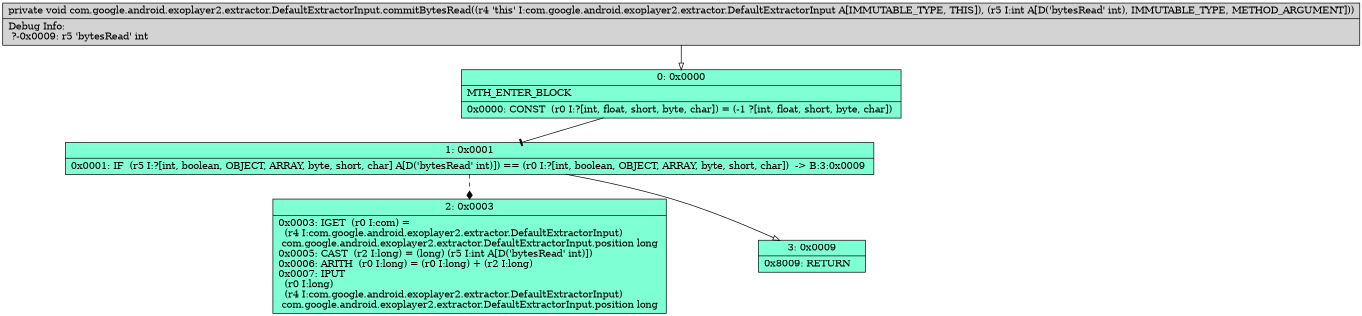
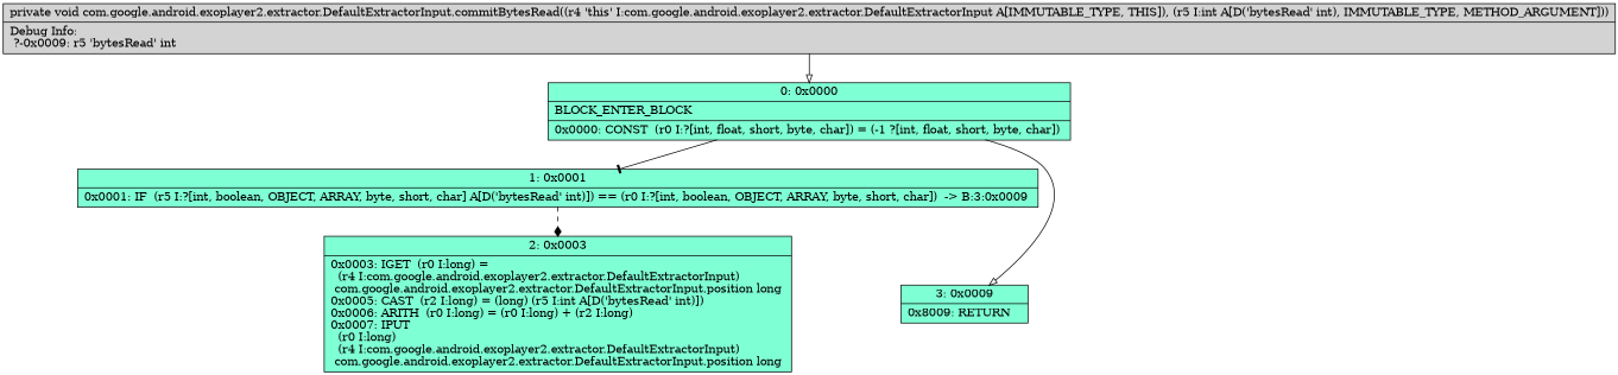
  digraph {
    node [fillcolor=aquamarine shape=record style=filled]
    edge [arrowhead=onormal]
-   n1 [label="{0\:\ 0x0000|MTH_ENTER_BLOCK\l|0x0000: CONST  (r0 I:?[int, float, short, byte, char]) = (\-1 ?[int, float, short, byte, char]) \l}"]
+   n1 [label="{0\:\ 0x0000|BLOCK_ENTER_BLOCK\l|0x0000: CONST  (r0 I:?[int, float, short, byte, char]) = (\-1 ?[int, float, short, byte, char]) \l}"]
    n2 [label="{1\:\ 0x0001|0x0001: IF  (r5 I:?[int, boolean, OBJECT, ARRAY, byte, short, char] A[D('bytesRead' int)]) == (r0 I:?[int, boolean, OBJECT, ARRAY, byte, short, char])  \-\> B:3:0x0009 \l}"]
-   n3 [label="{2\:\ 0x0003|0x0003: IGET  (r0 I:com) = \l  (r4 I:com.google.android.exoplayer2.extractor.DefaultExtractorInput)\l com.google.android.exoplayer2.extractor.DefaultExtractorInput.position long \l0x0005: CAST  (r2 I:long) = (long) (r5 I:int A[D('bytesRead' int)]) \l0x0006: ARITH  (r0 I:long) = (r0 I:long) + (r2 I:long) \l0x0007: IPUT  \l  (r0 I:long)\l  (r4 I:com.google.android.exoplayer2.extractor.DefaultExtractorInput)\l com.google.android.exoplayer2.extractor.DefaultExtractorInput.position long \l}"]
+   n3 [label="{2\:\ 0x0003|0x0003: IGET  (r0 I:long) = \l  (r4 I:com.google.android.exoplayer2.extractor.DefaultExtractorInput)\l com.google.android.exoplayer2.extractor.DefaultExtractorInput.position long \l0x0005: CAST  (r2 I:long) = (long) (r5 I:int A[D('bytesRead' int)]) \l0x0006: ARITH  (r0 I:long) = (r0 I:long) + (r2 I:long) \l0x0007: IPUT  \l  (r0 I:long)\l  (r4 I:com.google.android.exoplayer2.extractor.DefaultExtractorInput)\l com.google.android.exoplayer2.extractor.DefaultExtractorInput.position long \l}"]
    n4 [label="{3\:\ 0x0009|0x8009: RETURN   \l}"]
    n5 [fillcolor=lightgrey label="{private void com.google.android.exoplayer2.extractor.DefaultExtractorInput.commitBytesRead((r4 'this' I:com.google.android.exoplayer2.extractor.DefaultExtractorInput A[IMMUTABLE_TYPE, THIS]), (r5 I:int A[D('bytesRead' int), IMMUTABLE_TYPE, METHOD_ARGUMENT]))  | Debug Info:\l  ?\-0x0009: r5 'bytesRead' int\l}"]
    n1 -> n2 [arrowhead=tee]
    n2 -> n3 [arrowhead=diamond style=dashed]
-   n2 -> n4
+   n1 -> n4
    n5 -> n1
  }
